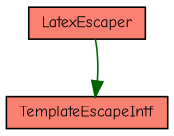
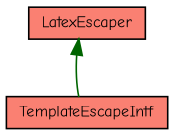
  digraph {
    fontname="Comic Neue"
    node [color=black fillcolor=salmon fontname="Comic Neue" fontsize=10 shape=record style=filled]
    n1 [fontcolor=black height=0.2 label=LatexEscaper width=0.4]
    n2 [height=0.2 label=TemplateEscapeIntf width=0.4]
-   n2 -> n1 [color=darkgreen dir=back fontname="Comic Neue" fontsize=10 labelfontname=Helvetica labelfontsize=10 style=solid]
+   n1 -> n2 [color=darkgreen dir=back fontname="Comic Neue" fontsize=10 labelfontname=Helvetica labelfontsize=10 style=solid]
  }
